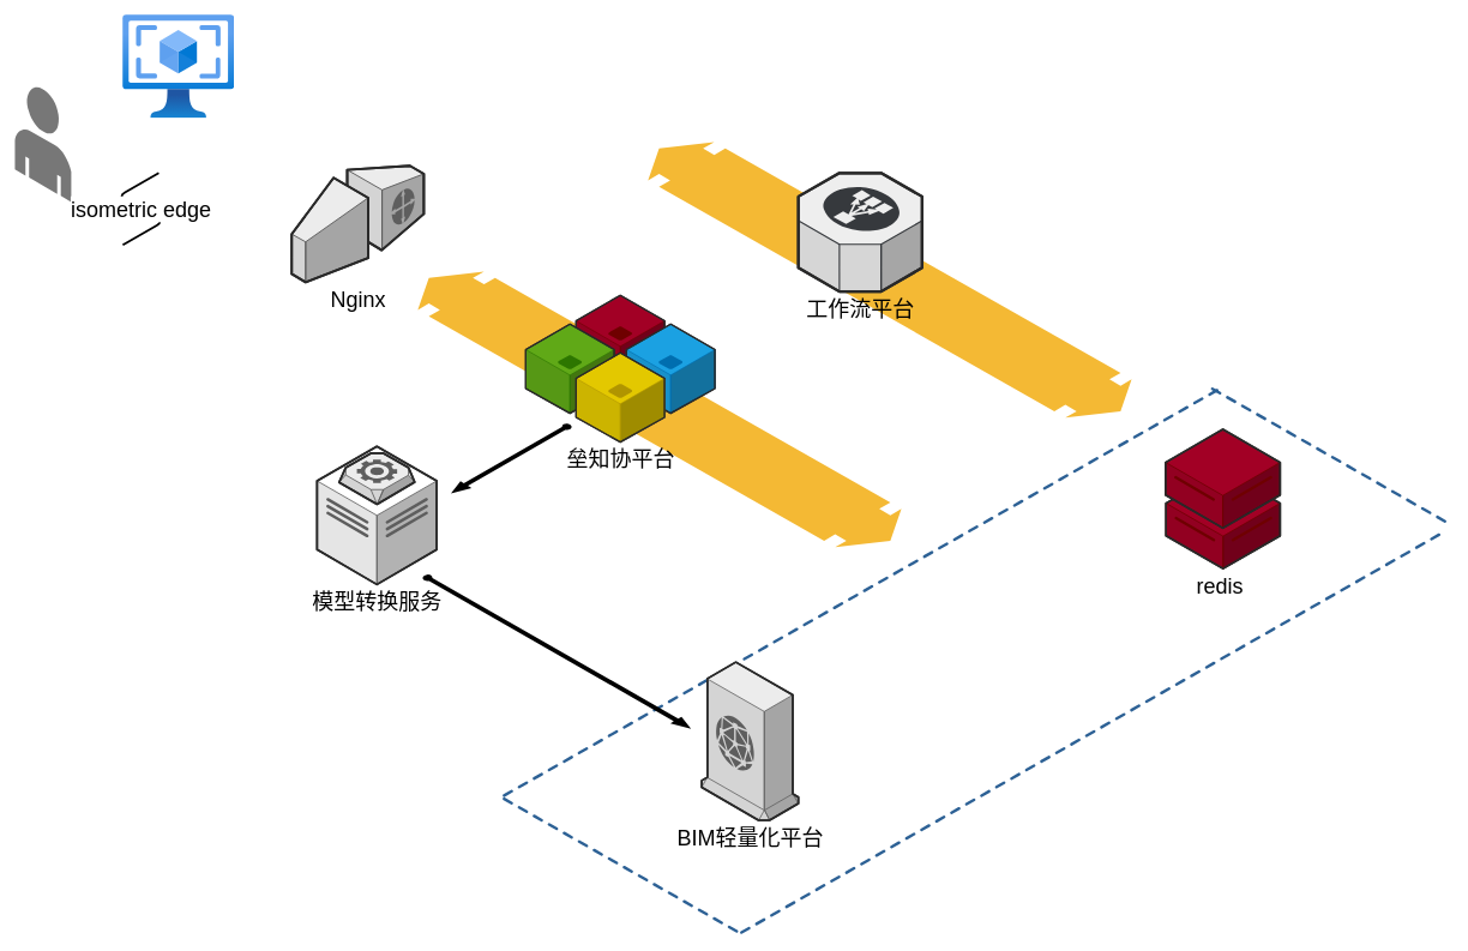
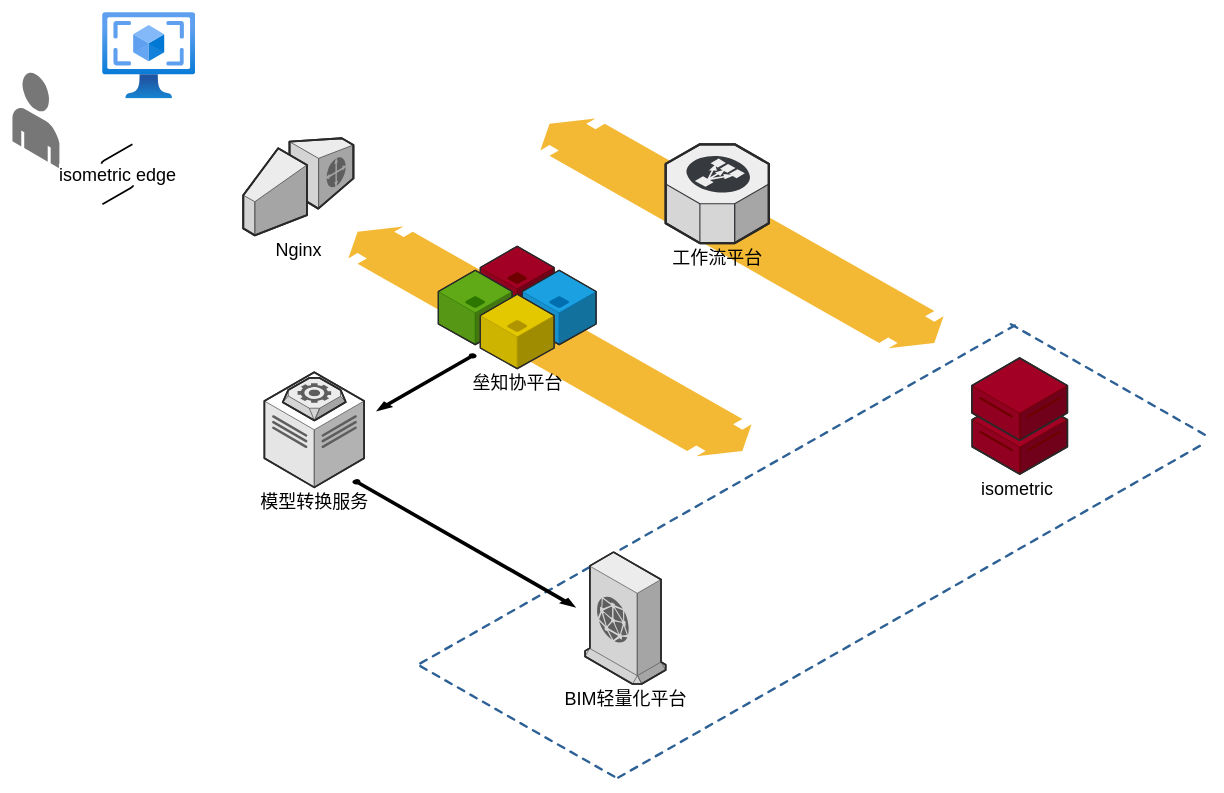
  <mxCell id="0" />
  <mxCell id="1" parent="0" />
  <mxCell id="2" value="" style="verticalLabelPosition=bottom;html=1;verticalAlign=top;strokeWidth=1;align=center;outlineConnect=0;dashed=0;outlineConnect=0;shape=mxgraph.aws3d.flatDoubleEdge;fillColor=#000000;aspect=fixed;fontSize=30;fontColor=#000000;" vertex="1" parent="1"><mxGeometry x="900" y="197.09" width="672.22" height="382.91" as="geometry" /></mxCell>
  <mxCell id="3" value="" style="verticalLabelPosition=bottom;html=1;verticalAlign=top;strokeWidth=1;align=center;outlineConnect=0;dashed=0;outlineConnect=0;shape=mxgraph.aws3d.flatDoubleEdge;fillColor=#000000;aspect=fixed;fontSize=30;fontColor=#000000;" vertex="1" parent="1"><mxGeometry x="580" y="377.09" width="672.22" height="382.91" as="geometry" /></mxCell>
  <mxCell id="4" value="" style="verticalLabelPosition=bottom;html=1;verticalAlign=top;strokeWidth=1;align=center;outlineConnect=0;dashed=0;outlineConnect=0;shape=mxgraph.aws3d.application_server;fillColor=#a20025;strokeColor=#6F0000;aspect=fixed;fontSize=30;fontColor=#ffffff;" vertex="1" parent="1"><mxGeometry x="800" y="410" width="123" height="124" as="geometry" /></mxCell>
  <mxCell id="5" value="" style="verticalLabelPosition=bottom;html=1;verticalAlign=top;strokeWidth=1;align=center;outlineConnect=0;dashed=0;outlineConnect=0;shape=mxgraph.aws3d.application_server;fillColor=#60a917;strokeColor=#2D7600;aspect=fixed;fontSize=30;fontColor=#ffffff;" vertex="1" parent="1"><mxGeometry x="730" y="450" width="123" height="124" as="geometry" /></mxCell>
  <mxCell id="6" value="" style="verticalLabelPosition=bottom;html=1;verticalAlign=top;strokeWidth=1;align=center;outlineConnect=0;dashed=0;outlineConnect=0;shape=mxgraph.aws3d.application_server;fillColor=#1ba1e2;strokeColor=#006EAF;aspect=fixed;fontSize=30;fontColor=#ffffff;" vertex="1" parent="1"><mxGeometry x="870" y="450" width="123" height="124" as="geometry" /></mxCell>
  <mxCell id="7" value="垒知协平台" style="verticalLabelPosition=bottom;html=1;verticalAlign=top;strokeWidth=1;align=center;outlineConnect=0;dashed=0;outlineConnect=0;shape=mxgraph.aws3d.application_server;fillColor=#e3c800;strokeColor=#B09500;aspect=fixed;fontSize=30;fontColor=#000000;" vertex="1" parent="1"><mxGeometry x="800" y="490" width="123" height="124" as="geometry" /></mxCell>
  <mxCell id="8" value="Nginx" style="verticalLabelPosition=bottom;html=1;verticalAlign=top;strokeWidth=1;align=center;outlineConnect=0;dashed=0;outlineConnect=0;shape=mxgraph.aws3d.customerGateway;fillColor=#ECECEC;strokeColor=#5E5E5E;aspect=fixed;fontSize=30;fontColor=#000000;" vertex="1" parent="1"><mxGeometry x="404.74" y="230" width="183.67" height="161.8" as="geometry" /></mxCell>
  <mxCell id="9" value="" style="verticalLabelPosition=bottom;html=1;verticalAlign=top;strokeWidth=1;dashed=0;shape=mxgraph.aws3d.dashedArrowlessEdge;aspect=fixed;rounded=1;shadow=0;comic=0;fontFamily=Verdana;fontSize=12;direction=east;" parent="1" vertex="1"><mxGeometry x="1684.5" y="540" width="333.44" height="190" as="geometry" /></mxCell>
  <mxCell id="10" value="" style="verticalLabelPosition=bottom;html=1;verticalAlign=top;strokeWidth=1;dashed=0;shape=mxgraph.aws3d.dashedArrowlessEdge;fillColor=#000000;aspect=fixed;rounded=1;shadow=0;comic=0;fontFamily=Verdana;fontSize=12;fontColor=#000000;flipV=1;direction=east;" parent="1" vertex="1"><mxGeometry x="700" y="540" width="994.5" height="565.42" as="geometry" /></mxCell>
  <mxCell id="11" value="" style="verticalLabelPosition=bottom;html=1;verticalAlign=top;strokeWidth=1;dashed=0;shape=mxgraph.aws3d.dashedArrowlessEdge;aspect=fixed;rounded=1;shadow=0;comic=0;fontFamily=Verdana;fontSize=12;flipV=1;direction=east;" parent="1" vertex="1"><mxGeometry x="1030" y="740" width="974.46" height="555.73" as="geometry" /></mxCell>
- <mxCell id="12" value="redis&amp;nbsp;" style="verticalLabelPosition=bottom;html=1;verticalAlign=top;strokeWidth=1;align=center;outlineConnect=0;dashed=0;outlineConnect=0;shape=mxgraph.aws3d.dataServer;strokeColor=#6F0000;aspect=fixed;fontSize=30;fillColor=#a20025;direction=east;" vertex="1" parent="1"><mxGeometry x="1620" y="653.26" width="158.67" height="136.74" as="geometry" /></mxCell>
+ <mxCell id="12" value="isometric&amp;nbsp;" style="verticalLabelPosition=bottom;html=1;verticalAlign=top;strokeWidth=1;align=center;outlineConnect=0;dashed=0;outlineConnect=0;shape=mxgraph.aws3d.dataServer;strokeColor=#6F0000;aspect=fixed;fontSize=30;fillColor=#a20025;direction=east;" vertex="1" parent="1"><mxGeometry x="1620" y="653.26" width="158.67" height="136.74" as="geometry" /></mxCell>
  <mxCell id="13" value="" style="verticalLabelPosition=bottom;html=1;verticalAlign=top;strokeWidth=1;align=center;outlineConnect=0;dashed=0;outlineConnect=0;shape=mxgraph.aws3d.dataServer;strokeColor=#6F0000;aspect=fixed;fontSize=30;fontColor=#ffffff;fillColor=#a20025;direction=east;" vertex="1" parent="1"><mxGeometry x="1619.4" y="596.37" width="159.27" height="137.26" as="geometry" /></mxCell>
  <mxCell id="14" value="工作流平台" style="verticalLabelPosition=bottom;html=1;verticalAlign=top;strokeWidth=1;align=center;outlineConnect=0;dashed=0;outlineConnect=0;shape=mxgraph.aws3d.elasticLoadBalancing;aspect=fixed;fontSize=30;fillColor=#eeeeee;strokeColor=#36393d;direction=east;" vertex="1" parent="1"><mxGeometry x="1109" y="240" width="172" height="164.84" as="geometry" /></mxCell>
  <mxCell id="15" value="" style="verticalLabelPosition=bottom;html=1;verticalAlign=top;strokeWidth=1;align=center;outlineConnect=0;dashed=0;outlineConnect=0;shape=mxgraph.aws3d.dashedArrowlessEdge;fillColor=#000000;aspect=fixed;fontSize=30;fontColor=#000000;" vertex="1" parent="1"><mxGeometry x="700" y="1110" width="333.54" height="190" as="geometry" /></mxCell>
  <mxCell id="16" value="模型转换服务" style="verticalLabelPosition=bottom;html=1;verticalAlign=top;strokeWidth=1;align=center;outlineConnect=0;dashed=0;outlineConnect=0;shape=mxgraph.aws3d.dataCenter;strokeColor=#5E5E5E;aspect=fixed;fontSize=30;fontColor=#000000;" vertex="1" parent="1"><mxGeometry x="440" y="620" width="166.31" height="192" as="geometry" /></mxCell>
  <mxCell id="17" value="" style="verticalLabelPosition=bottom;html=1;verticalAlign=top;strokeWidth=1;align=center;outlineConnect=0;dashed=0;outlineConnect=0;shape=mxgraph.aws3d.worker;fillColor=#ECECEC;strokeColor=#5E5E5E;aspect=fixed;fontSize=30;fontColor=#000000;" vertex="1" parent="1"><mxGeometry x="470.62" y="629.5" width="105.08" height="71" as="geometry" /></mxCell>
  <mxCell id="18" value="BIM轻量化平台" style="verticalLabelPosition=bottom;html=1;verticalAlign=top;strokeWidth=1;align=center;outlineConnect=0;dashed=0;outlineConnect=0;shape=mxgraph.aws3d.cloudfront;fillColor=#ECECEC;strokeColor=#5E5E5E;aspect=fixed;fontSize=30;fontColor=#000000;" vertex="1" parent="1"><mxGeometry x="974.64" y="920" width="134.36" height="219.8" as="geometry" /></mxCell>
  <mxCell id="19" value="" style="verticalLabelPosition=bottom;html=1;verticalAlign=top;strokeWidth=3;align=center;outlineConnect=0;dashed=0;outlineConnect=0;shape=mxgraph.aws3d.arrowSW;fillColor=#000000;aspect=fixed;fontSize=30;fontColor=#000000;" vertex="1" parent="1"><mxGeometry x="630" y="590" width="162.31" height="92.75" as="geometry" /></mxCell>
  <mxCell id="20" value="" style="verticalLabelPosition=bottom;html=1;verticalAlign=top;strokeWidth=3;align=center;outlineConnect=0;dashed=0;outlineConnect=0;shape=mxgraph.aws3d.arrowSE;fillColor=#000000;aspect=fixed;fontSize=30;fontColor=#000000;" vertex="1" parent="1"><mxGeometry x="588.41" y="800" width="367.49" height="210" as="geometry" /></mxCell>
  <mxCell id="21" value="" style="verticalLabelPosition=bottom;html=1;verticalAlign=top;strokeWidth=1;align=center;outlineConnect=0;dashed=0;outlineConnect=0;shape=mxgraph.aws3d.end_user;strokeColor=none;fillColor=#777777;aspect=fixed;fontSize=30;fontColor=#000000;" vertex="1" parent="1"><mxGeometry x="20" y="120" width="78.27" height="160.46" as="geometry" /></mxCell>
  <mxCell id="22" value="" style="aspect=fixed;html=1;points=[];align=center;image;fontSize=12;image=img/lib/azure2/compute/VM_Images_Classic.svg;fontColor=#000000;strokeColor=#000000;strokeWidth=3;" vertex="1" parent="1"><mxGeometry x="170" y="20" width="155.25" height="144" as="geometry" /></mxCell>
  <mxCell id="23" value="isometric edge" style="edgeStyle=isometricEdgeStyle;endArrow=none;html=1;fontSize=30;fontColor=#000000;strokeWidth=3;" edge="1" parent="1"><mxGeometry width="50" height="100" relative="1" as="geometry"><mxPoint x="170" y="340" as="sourcePoint" /><mxPoint x="220" y="240" as="targetPoint" /></mxGeometry></mxCell>
